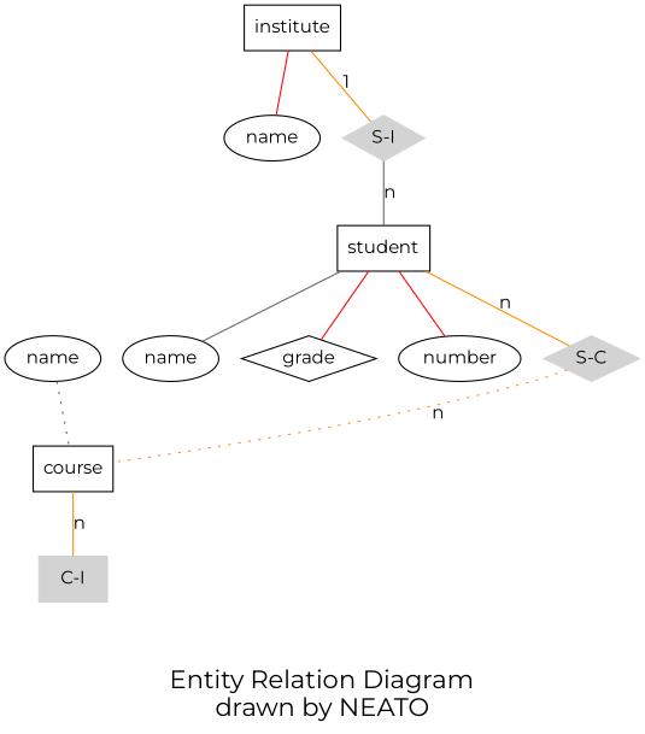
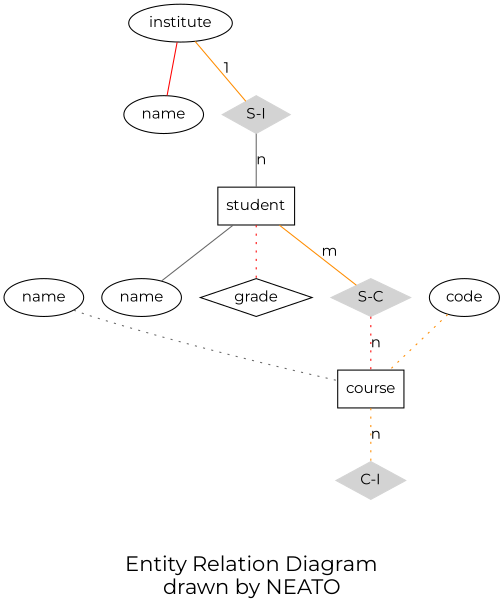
  graph {
    fontname=Montserrat
    fontsize=20
    label="\n\nEntity Relation Diagram\ndrawn by NEATO"
    node [fontname=Montserrat shape=ellipse]
    edge [color=darkorange fontname=Montserrat style=solid]
    n1 [height=0.50 label=name width=0.75]
    n2 [height=0.50 label=name width=0.75]
    n3 [height=0.50 label=name width=0.75]
    course [height=0.50 shape=box width=0.75]
-   "C-I" [color=lightgrey height=0.50 shape=box style=filled width=0.75]
-   institute [height=0.50 shape=box width=0.75]
+   "C-I" [color=lightgrey height=0.50 shape=diamond style=filled width=0.75]
+   institute [height=0.50 width=0.75]
    "S-I" [color=lightgrey height=0.50 shape=diamond style=filled width=0.75]
    student [height=0.50 shape=box width=0.75]
    grade [height=0.50 shape=diamond width=0.75]
-   number [height=0.50 width=0.81]
    "S-C" [color=lightgrey height=0.50 shape=diamond style=filled width=0.75]
+   code [height=0.50 width=0.75]
    subgraph sub_1 {
      label=""
      n1
      n2
      n3
    }
    n1 -- course [color=gray40 style=dotted]
-   course -- "C-I" [label=n]
+   course -- "C-I" [label=n style=dotted]
    institute -- n2 [color=red]
    institute -- "S-I" [label=1]
    "S-I" -- student [color=gray40 label=n]
    student -- n3 [color=gray40]
-   student -- grade [color=red]
-   student -- number [color=red]
-   student -- "S-C" [label=n]
-   "S-C" -- course [label=n style=dotted]
+   student -- grade [color=red style=dotted]
+   student -- "S-C" [label=m]
+   "S-C" -- course [color=red label=n style=dotted]
+   code -- course [style=dotted]
  }
